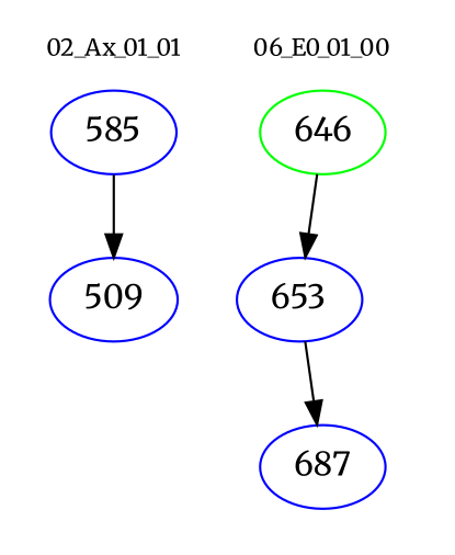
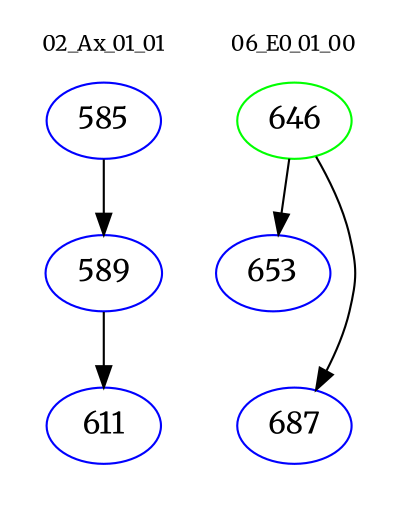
  digraph {
    fontname=Merriweather
    node [color=blue fontname=Merriweather]
    edge [color=black fontname=Merriweather]
    n1 [label=585]
-   n2 [label=509]
+   n2 [label=589]
+   n3 [label=611]
    n4 [color=green label=646]
    n5 [label=653]
    n6 [label=687]
    subgraph cluster_1 {
      color=white
      fontsize=10
      label="02_Ax_01_01"
      n1
      n2
+     n3
    }
    subgraph cluster_2 {
      color=white
      fontsize=10
      label="06_E0_01_00"
      n4
      n5
      n6
    }
    n1 -> n2
+   n2 -> n3
    n4 -> n5
-   n5 -> n6
+   n4 -> n6
  }
